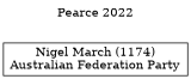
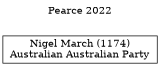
  digraph {
    label="Pearce 2022"
    labelloc=t
    mclimit=10
-   n1 [label="Nigel March (1174)\nAustralian Federation Party" shape=box]
+   n1 [label="Nigel March (1174)\nAustralian Australian Party" shape=box]
  }
